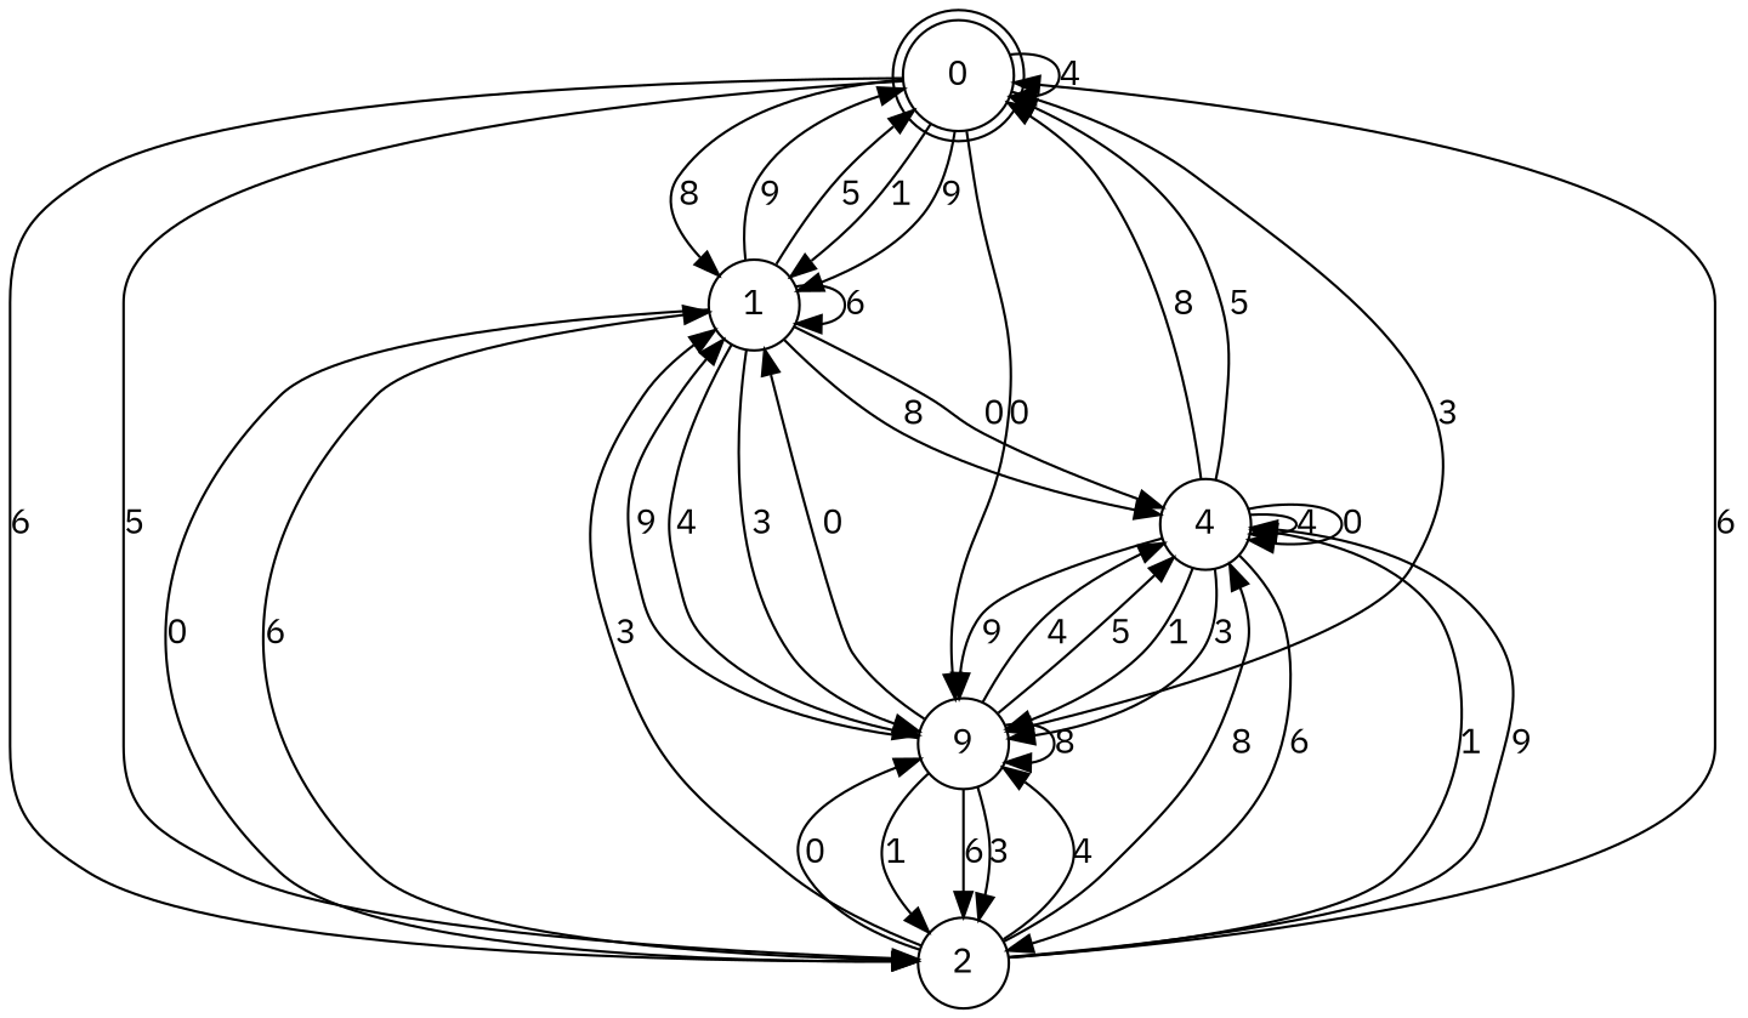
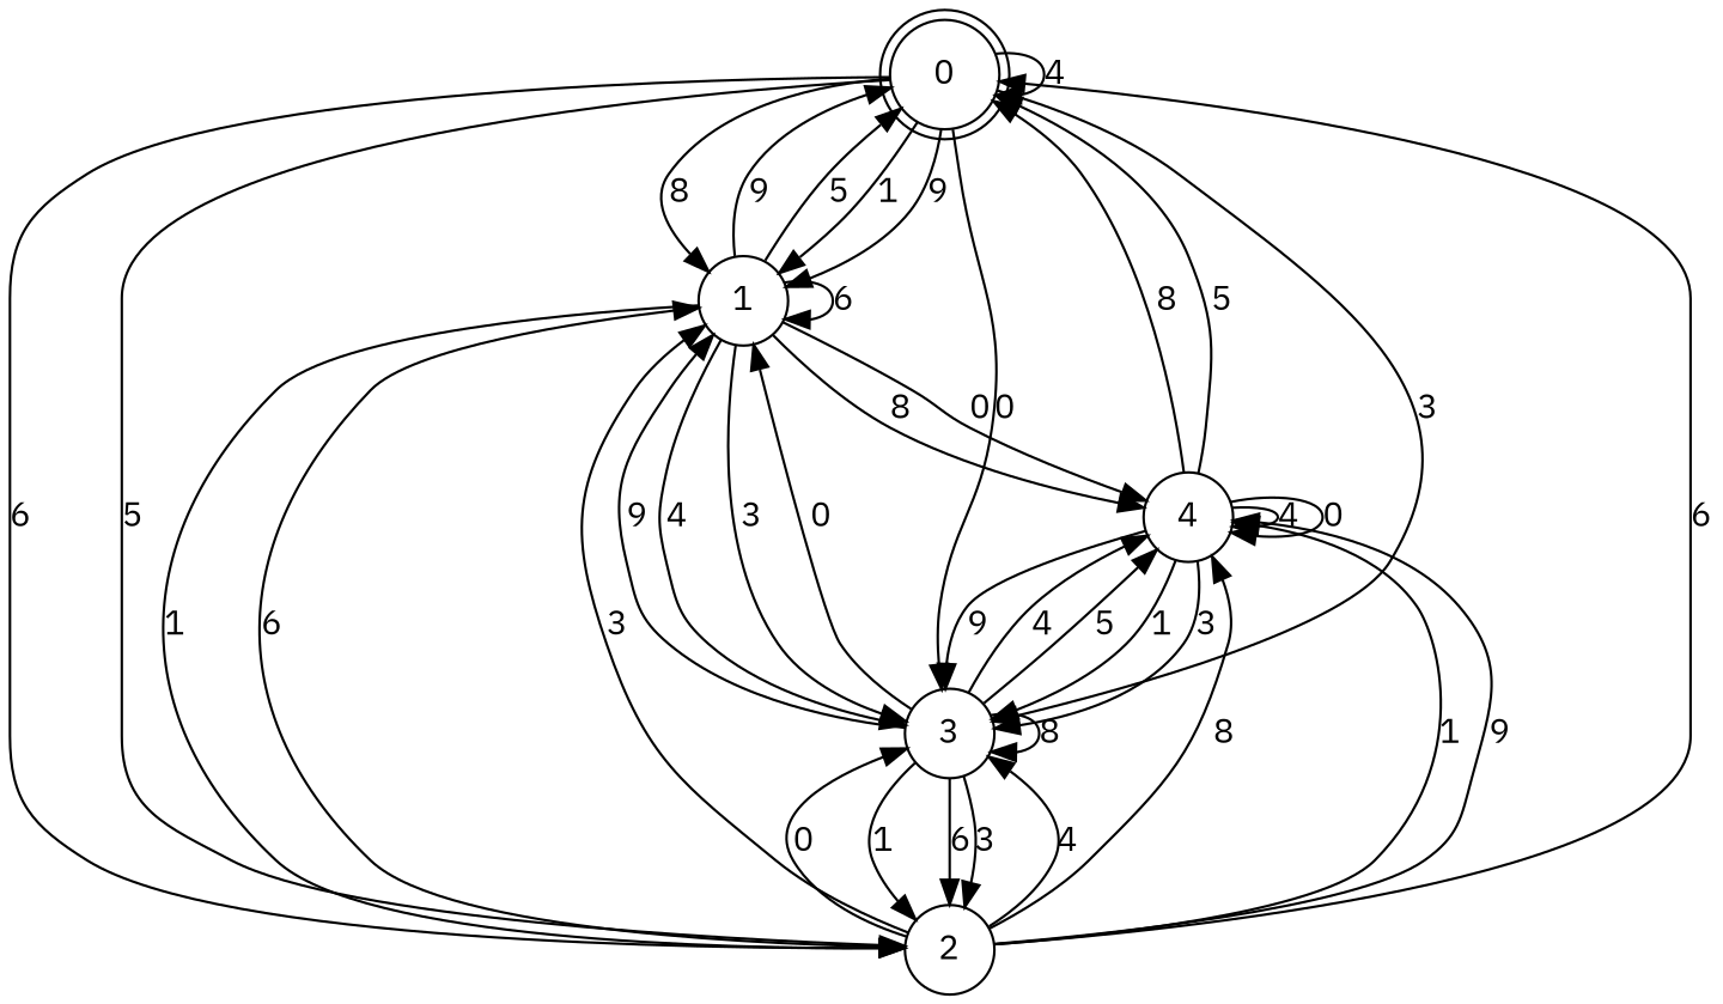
  digraph {
    fontname="IBM Plex Sans"
    node [fontname="IBM Plex Sans" shape=circle]
    edge [fontname="IBM Plex Sans"]
    n1 [label=0 shape=doublecircle]
    n2 [label=1]
    n3 [label=2]
-   n4 [label=9]
+   n4 [label=3]
    n5 [label=4]
    n1 -> n1 [label=4]
    n1 -> n2 [label=1]
    n1 -> n2 [label=9]
    n1 -> n2 [label=8]
    n1 -> n3 [label=6]
    n1 -> n3 [label=5]
    n1 -> n4 [label=0]
    n1 -> n4 [label=3]
    n2 -> n1 [label=9]
    n2 -> n1 [label=5]
    n2 -> n2 [label=6]
-   n2 -> n3 [label=0]
+   n2 -> n3 [label=1]
    n2 -> n4 [label=4]
    n2 -> n4 [label=3]
    n2 -> n5 [label=0]
    n2 -> n5 [label=8]
    n3 -> n1 [label=6]
    n3 -> n2 [label=6]
    n3 -> n2 [label=3]
    n3 -> n4 [label=4]
    n3 -> n4 [label=0]
    n3 -> n5 [label=1]
    n3 -> n5 [label=9]
    n3 -> n5 [label=8]
    n4 -> n2 [label=0]
    n4 -> n2 [label=9]
    n4 -> n3 [label=1]
    n4 -> n3 [label=6]
    n4 -> n3 [label=3]
    n4 -> n4 [label=8]
    n4 -> n5 [label=4]
    n4 -> n5 [label=5]
    n5 -> n1 [label=8]
    n5 -> n1 [label=5]
-   n5 -> n3 [label=6]
    n5 -> n4 [label=1]
    n5 -> n4 [label=9]
    n5 -> n4 [label=3]
    n5 -> n5 [label=4]
    n5 -> n5 [label=0]
  }
